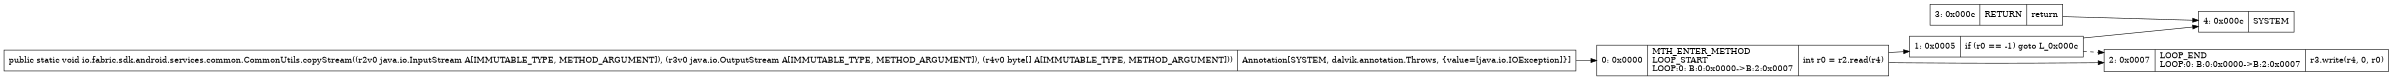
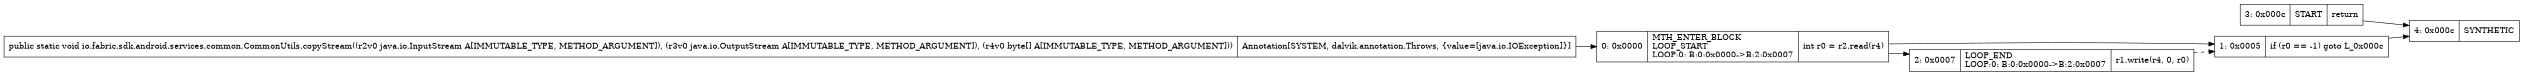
  digraph {
    rankdir=LR
    node [shape=record]
-   n1 [label="{0\:\ 0x0000|MTH_ENTER_METHOD\lLOOP_START\lLOOP:0: B:0:0x0000\-\>B:2:0x0007\l|int r0 = r2.read(r4)\l}"]
+   n1 [label="{0\:\ 0x0000|MTH_ENTER_BLOCK\lLOOP_START\lLOOP:0: B:0:0x0000\-\>B:2:0x0007\l|int r0 = r2.read(r4)\l}"]
    n2 [label="{1\:\ 0x0005|if (r0 == \-1) goto L_0x000c\l}"]
-   n3 [label="{2\:\ 0x0007|LOOP_END\lLOOP:0: B:0:0x0000\-\>B:2:0x0007\l|r3.write(r4, 0, r0)\l}"]
-   n4 [label="{4\:\ 0x000c|SYSTEM\l}"]
-   n5 [label="{3\:\ 0x000c|RETURN\l|return\l}"]
+   n3 [label="{2\:\ 0x0007|LOOP_END\lLOOP:0: B:0:0x0000\-\>B:2:0x0007\l|r1.write(r4, 0, r0)\l}"]
+   n4 [label="{4\:\ 0x000c|SYNTHETIC\l}"]
+   n5 [label="{3\:\ 0x000c|START\l|return\l}"]
    n6 [label="{public static void io.fabric.sdk.android.services.common.CommonUtils.copyStream((r2v0 java.io.InputStream A[IMMUTABLE_TYPE, METHOD_ARGUMENT]), (r3v0 java.io.OutputStream A[IMMUTABLE_TYPE, METHOD_ARGUMENT]), (r4v0 byte[] A[IMMUTABLE_TYPE, METHOD_ARGUMENT]))  | Annotation[SYSTEM, dalvik.annotation.Throws, \{value=[java.io.IOException]\}]\l}"]
    n1 -> n2
    n1 -> n3
-   n2 -> n3 [style=dashed]
+   n3 -> n2 [style=dashed]
    n2 -> n4
    n5 -> n4
    n6 -> n1
  }
